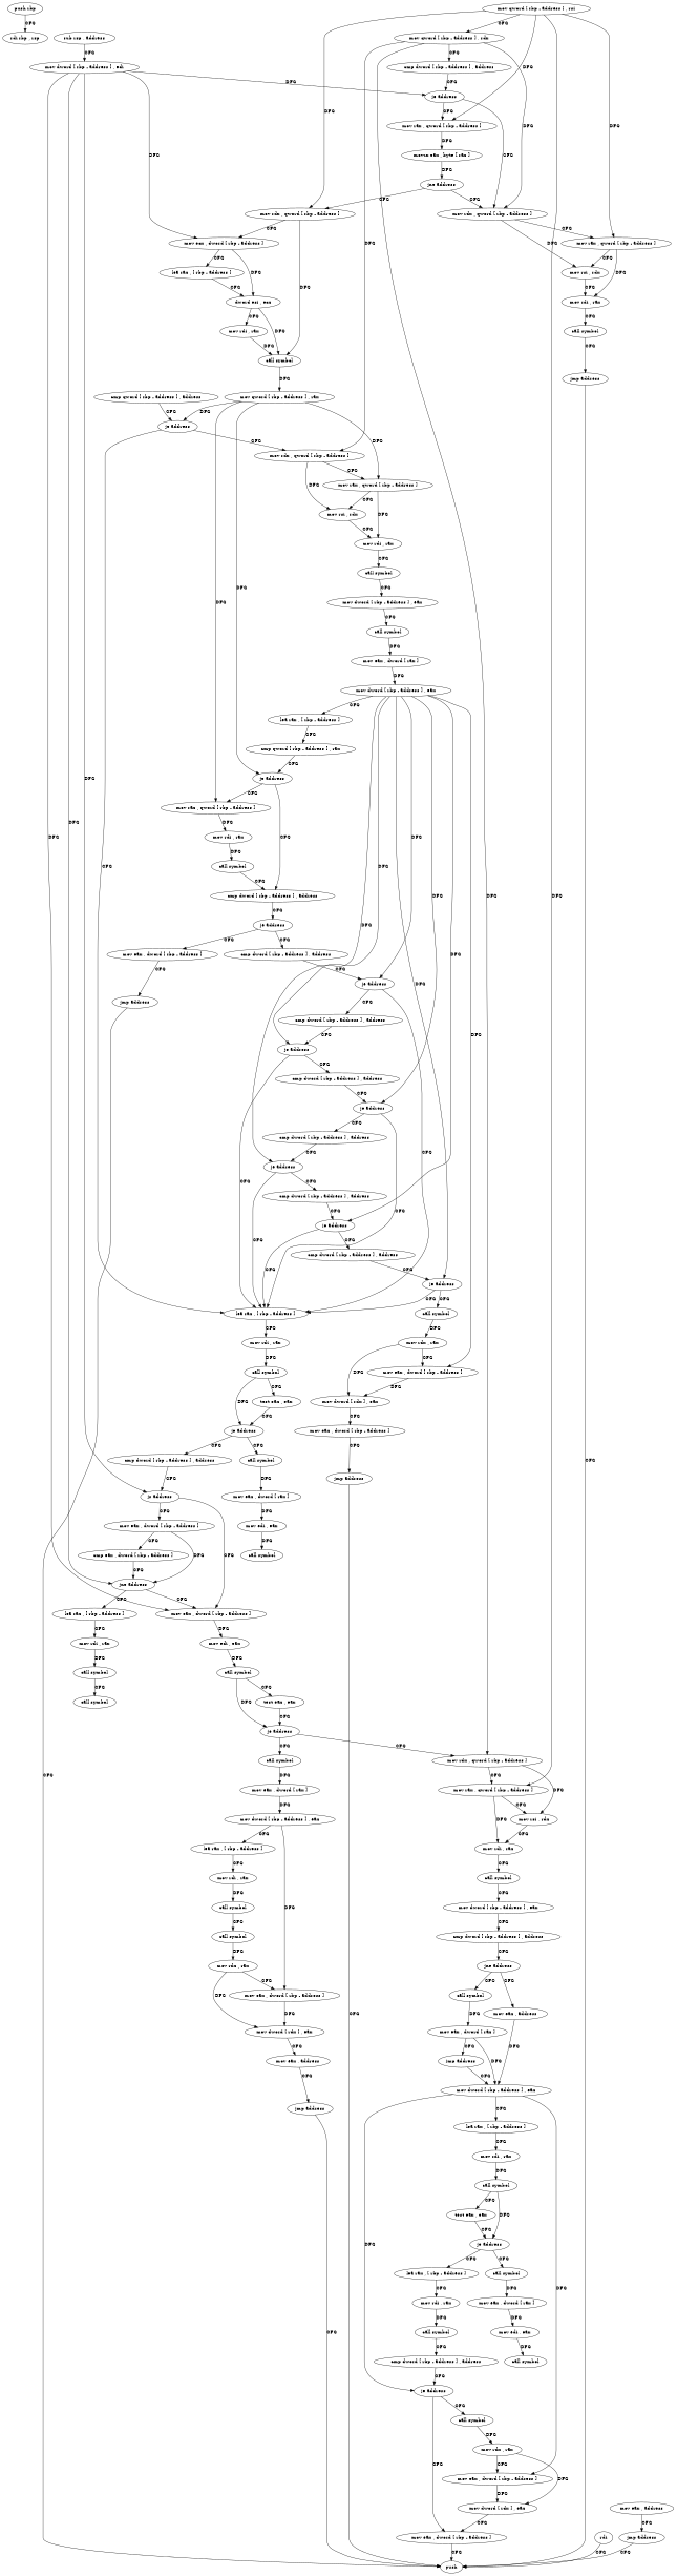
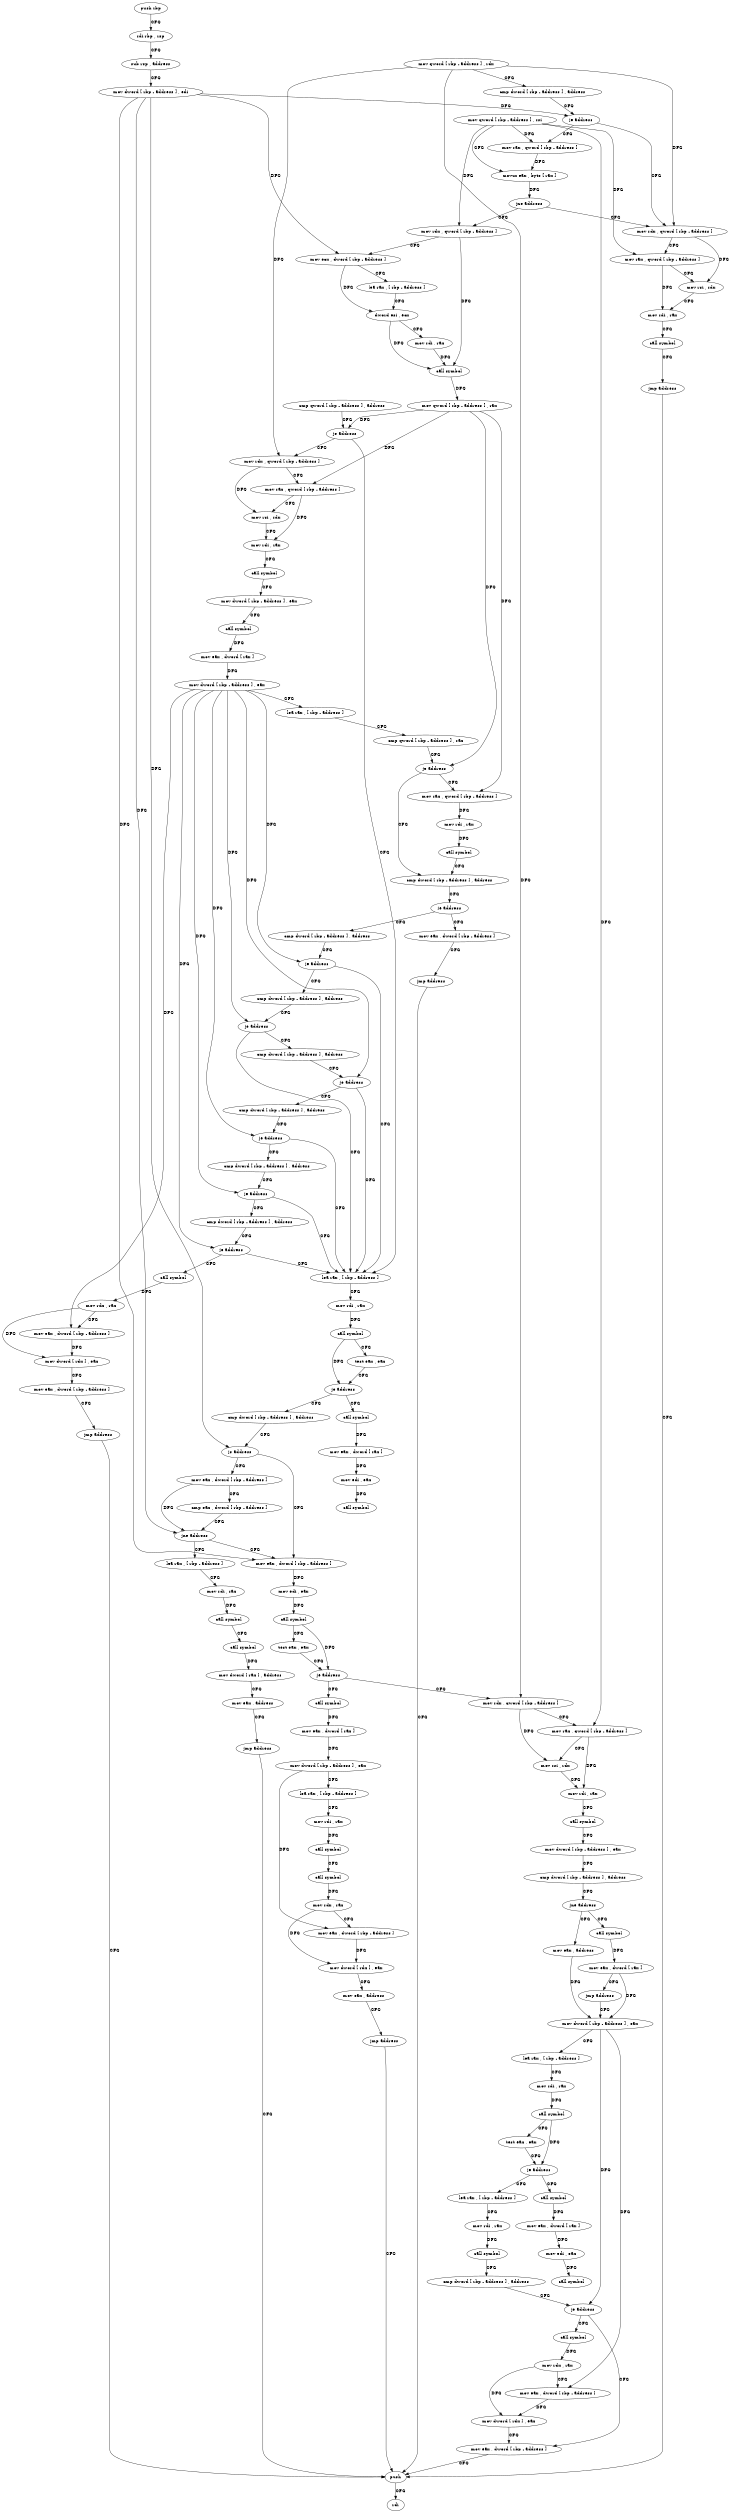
  digraph {
    n1 [label="push rbp"]
    n2 [label="rdi rbp , rsp"]
    n3 [label="sub rsp , address"]
    n4 [label="mov dword [ rbp - address ] , edi"]
    n5 [label="je address"]
    n6 [label="mov ecx , dword [ rbp - address ]"]
    n7 [label="js address"]
    n8 [label="mov eax , dword [ rbp - address ]"]
    n9 [label="jne address"]
    n10 [label="mov qword [ rbp - address ] , rsi"]
    n11 [label="mov qword [ rbp - address ] , rdx"]
    n12 [label="mov rax , qword [ rbp - address ]"]
    n13 [label="mov rax , qword [ rbp - address ]"]
    n14 [label="mov rdx , qword [ rbp - address ]"]
    n15 [label="mov rax , qword [ rbp - address ]"]
    n16 [label="mov rdx , qword [ rbp - address ]"]
    n17 [label="lea rax , [ rbp - address ]"]
    n18 [label="dword esi , ecx"]
    n19 [label="mov eax , dword [ rbp - address ]"]
    n20 [label="mov edi , eax"]
    n21 [label="lea rax , [ rbp - address ]"]
    n22 [label="cmp dword [ rbp - address ] , address"]
    n23 [label="mov rdx , qword [ rbp - address ]"]
    n24 [label="mov rdx , qword [ rbp - address ]"]
    n25 [label="movzx eax , byte [ rax ]"]
    n26 [label="mov rsi , rdx"]
    n27 [label="mov rdi , rax"]
    n28 [label="call symbol"]
    n29 [label="mov rsi , rdx"]
    n30 [label="mov rdi , rax"]
    n31 [label="mov rax , qword [ rbp - address ]"]
    n32 [label="mov rsi , rdx"]
    n33 [label="jne address"]
    n34 [label="call symbol"]
    n35 [label="jmp address"]
    n36 [label=push]
    n37 [label=rdi]
    n38 [label="mov qword [ rbp - address ] , rax"]
    n39 [label="mov rdi , rax"]
    n40 [label="je address"]
    n41 [label="je address"]
    n42 [label="mov rax , qword [ rbp - address ]"]
    n43 [label="cmp qword [ rbp - address ] , address"]
    n44 [label="lea rax , [ rbp - address ]"]
    n45 [label="mov rdi , rax"]
    n46 [label="cmp dword [ rbp - address ] , address"]
    n47 [label="mov rdi , rax"]
    n48 [label="mov rdi , rax"]
    n49 [label="call symbol"]
    n50 [label="test eax , eax"]
    n51 [label="je address"]
    n52 [label="cmp dword [ rbp - address ] , address"]
    n53 [label="call symbol"]
    n54 [label="mov eax , dword [ rax ]"]
    n55 [label="mov edi , eax"]
    n56 [label="call symbol"]
    n57 [label="mov dword [ rbp - address ] , eax"]
    n58 [label="call symbol"]
    n59 [label="mov eax , dword [ rax ]"]
    n60 [label="mov dword [ rbp - address ] , eax"]
    n61 [label="lea rax , [ rbp - address ]"]
    n62 [label="je address"]
    n63 [label="je address"]
    n64 [label="je address"]
    n65 [label="je address"]
    n66 [label="je address"]
    n67 [label="je address"]
    n68 [label="mov eax , dword [ rbp - address ]"]
    n69 [label="cmp qword [ rbp - address ] , rax"]
    n70 [label="cmp dword [ rbp - address ] , address"]
    n71 [label="cmp dword [ rbp - address ] , address"]
    n72 [label="cmp dword [ rbp - address ] , address"]
    n73 [label="cmp dword [ rbp - address ] , address"]
    n74 [label="cmp dword [ rbp - address ] , address"]
    n75 [label="call symbol"]
    n76 [label="mov dword [ rdx ] , eax"]
    n77 [label="je address"]
    n78 [label="cmp dword [ rbp - address ] , address"]
    n79 [label="mov eax , dword [ rbp - address ]"]
    n80 [label="call symbol"]
    n81 [label="cmp eax , dword [ rbp - address ]"]
    n82 [label="call symbol"]
    n83 [label="call symbol"]
    n84 [label="jmp address"]
    n85 [label="test eax , eax"]
    n86 [label="je address"]
    n87 [label="call symbol"]
    n88 [label="mov eax , dword [ rax ]"]
    n89 [label="mov dword [ rbp - address ] , eax"]
    n90 [label="mov rdi , rax"]
    n91 [label="call symbol"]
    n92 [label="call symbol"]
    n93 [label="mov dword [ rbp - address ] , eax"]
    n94 [label="cmp dword [ rbp - address ] , address"]
    n95 [label="jne address"]
    n96 [label="mov eax , address"]
    n97 [label="call symbol"]
    n98 [label="mov dword [ rbp - address ] , eax"]
    n99 [label="mov eax , dword [ rax ]"]
    n100 [label="je address"]
    n101 [label="lea rax , [ rbp - address ]"]
    n102 [label="mov eax , dword [ rbp - address ]"]
    n103 [label="jmp address"]
    n104 [label="lea rax , [ rbp - address ]"]
    n105 [label="mov eax , dword [ rbp - address ]"]
    n106 [label="mov rdi , rax"]
    n107 [label="mov dword [ rdx ] , eax"]
    n108 [label="call symbol"]
    n109 [label="call symbol"]
    n110 [label="mov rdx , rax"]
    n111 [label="mov eax , address"]
    n112 [label="jmp address"]
    n113 [label="call symbol"]
+   n114 [label="mov dword [ rax ] , address"]
    n115 [label="mov eax , address"]
    n116 [label="jmp address"]
    n117 [label="mov eax , dword [ rbp - address ]"]
    n118 [label="call symbol"]
    n119 [label="mov rdi , rax"]
    n120 [label="mov dword [ rdx ] , eax"]
    n121 [label="lea rax , [ rbp - address ]"]
    n122 [label="mov rdi , rax"]
    n123 [label="call symbol"]
    n124 [label="cmp dword [ rbp - address ] , address"]
    n125 [label="mov rdx , rax"]
    n126 [label="call symbol"]
    n127 [label="mov eax , dword [ rax ]"]
    n128 [label="mov edi , eax"]
    n129 [label="call symbol"]
    n130 [label="call symbol"]
    n131 [label="test eax , eax"]
    n132 [label="je address"]
    n133 [label="mov rdx , rax"]
    n134 [label="mov eax , dword [ rbp - address ]"]
    n135 [label="jmp address"]
    n1 -> n2 [label=CFG]
+   n2 -> n3 [label=CFG]
    n3 -> n4 [label=CFG]
    n4 -> n5 [label=DFG]
    n4 -> n6 [label=DFG]
    n4 -> n7 [label=DFG]
    n4 -> n8 [label=DFG]
    n4 -> n9 [label=DFG]
    n5 -> n12 [label=CFG]
    n5 -> n16 [label=CFG]
    n6 -> n17 [label=CFG]
    n6 -> n18 [label=DFG]
    n7 -> n8 [label=CFG]
    n7 -> n19 [label=CFG]
    n8 -> n20 [label=DFG]
    n9 -> n8 [label=CFG]
    n9 -> n21 [label=CFG]
-   n10 -> n11 [label=CFG]
+   n10 -> n25 [label=CFG]
    n10 -> n12 [label=DFG]
    n10 -> n13 [label=DFG]
    n10 -> n14 [label=DFG]
    n10 -> n15 [label=DFG]
    n11 -> n16 [label=DFG]
    n11 -> n22 [label=CFG]
    n11 -> n23 [label=DFG]
    n11 -> n24 [label=DFG]
    n12 -> n25 [label=DFG]
    n13 -> n26 [label=CFG]
    n13 -> n27 [label=DFG]
    n14 -> n6 [label=CFG]
    n14 -> n28 [label=DFG]
    n15 -> n29 [label=CFG]
    n15 -> n30 [label=DFG]
    n16 -> n13 [label=CFG]
    n16 -> n26 [label=DFG]
    n17 -> n18 [label=CFG]
    n18 -> n28 [label=DFG]
    n18 -> n39 [label=CFG]
    n19 -> n9 [label=DFG]
    n19 -> n81 [label=CFG]
    n20 -> n82 [label=DFG]
    n21 -> n90 [label=CFG]
    n22 -> n5 [label=CFG]
    n23 -> n31 [label=CFG]
    n23 -> n32 [label=DFG]
    n24 -> n15 [label=CFG]
    n24 -> n29 [label=DFG]
    n25 -> n33 [label=DFG]
    n26 -> n27 [label=CFG]
    n27 -> n34 [label=CFG]
    n28 -> n38 [label=DFG]
    n29 -> n30 [label=CFG]
    n30 -> n92 [label=CFG]
    n31 -> n32 [label=CFG]
    n31 -> n45 [label=DFG]
    n32 -> n45 [label=CFG]
    n33 -> n14 [label=CFG]
    n33 -> n16 [label=CFG]
    n34 -> n35 [label=CFG]
    n35 -> n36 [label=CFG]
-   n37 -> n36 [label=CFG]
+   n36 -> n37 [label=CFG]
    n38 -> n31 [label=DFG]
    n38 -> n40 [label=DFG]
    n38 -> n41 [label=DFG]
    n38 -> n42 [label=DFG]
    n39 -> n28 [label=DFG]
    n40 -> n23 [label=CFG]
    n40 -> n44 [label=CFG]
    n41 -> n42 [label=CFG]
    n41 -> n46 [label=CFG]
    n42 -> n47 [label=DFG]
    n43 -> n40 [label=CFG]
    n44 -> n48 [label=CFG]
    n45 -> n56 [label=CFG]
    n46 -> n77 [label=CFG]
    n47 -> n80 [label=DFG]
    n48 -> n49 [label=DFG]
    n49 -> n50 [label=CFG]
    n49 -> n51 [label=DFG]
    n50 -> n51 [label=CFG]
    n51 -> n52 [label=CFG]
    n51 -> n53 [label=CFG]
    n52 -> n7 [label=CFG]
    n53 -> n54 [label=DFG]
    n54 -> n55 [label=DFG]
    n55 -> n83 [label=DFG]
    n56 -> n57 [label=CFG]
    n57 -> n58 [label=CFG]
    n58 -> n59 [label=DFG]
    n59 -> n60 [label=DFG]
    n60 -> n61 [label=CFG]
    n60 -> n62 [label=DFG]
    n60 -> n63 [label=DFG]
    n60 -> n64 [label=DFG]
    n60 -> n65 [label=DFG]
    n60 -> n66 [label=DFG]
    n60 -> n67 [label=DFG]
    n60 -> n68 [label=DFG]
    n61 -> n69 [label=CFG]
    n62 -> n44 [label=CFG]
    n62 -> n70 [label=CFG]
    n63 -> n44 [label=CFG]
    n63 -> n71 [label=CFG]
    n64 -> n44 [label=CFG]
    n64 -> n72 [label=CFG]
    n65 -> n44 [label=CFG]
    n65 -> n73 [label=CFG]
    n66 -> n44 [label=CFG]
    n66 -> n74 [label=CFG]
    n67 -> n44 [label=CFG]
    n67 -> n75 [label=CFG]
    n68 -> n76 [label=DFG]
    n69 -> n41 [label=CFG]
    n70 -> n63 [label=CFG]
    n71 -> n64 [label=CFG]
    n72 -> n65 [label=CFG]
    n73 -> n66 [label=CFG]
    n74 -> n67 [label=CFG]
    n75 -> n133 [label=DFG]
    n76 -> n134 [label=CFG]
    n77 -> n78 [label=CFG]
    n77 -> n79 [label=CFG]
    n78 -> n62 [label=CFG]
    n79 -> n84 [label=CFG]
    n80 -> n46 [label=CFG]
    n81 -> n9 [label=CFG]
    n82 -> n85 [label=CFG]
    n82 -> n86 [label=DFG]
    n84 -> n36 [label=CFG]
    n85 -> n86 [label=CFG]
    n86 -> n24 [label=CFG]
    n86 -> n87 [label=CFG]
    n87 -> n88 [label=DFG]
    n88 -> n89 [label=DFG]
    n89 -> n104 [label=CFG]
    n89 -> n105 [label=DFG]
    n90 -> n91 [label=DFG]
    n91 -> n113 [label=CFG]
    n92 -> n93 [label=CFG]
    n93 -> n94 [label=CFG]
    n94 -> n95 [label=CFG]
    n95 -> n96 [label=CFG]
    n95 -> n97 [label=CFG]
    n96 -> n98 [label=DFG]
    n97 -> n99 [label=DFG]
    n98 -> n100 [label=DFG]
    n98 -> n101 [label=CFG]
    n98 -> n102 [label=DFG]
    n99 -> n98 [label=DFG]
    n99 -> n103 [label=CFG]
    n100 -> n117 [label=CFG]
    n100 -> n118 [label=CFG]
    n101 -> n119 [label=CFG]
    n102 -> n120 [label=DFG]
    n103 -> n98 [label=CFG]
    n104 -> n106 [label=CFG]
    n105 -> n107 [label=DFG]
    n106 -> n108 [label=DFG]
    n107 -> n111 [label=CFG]
    n108 -> n109 [label=CFG]
    n109 -> n110 [label=DFG]
    n110 -> n105 [label=CFG]
    n110 -> n107 [label=DFG]
    n111 -> n112 [label=CFG]
    n112 -> n36 [label=CFG]
+   n113 -> n114 [label=DFG]
+   n114 -> n115 [label=CFG]
    n115 -> n116 [label=CFG]
    n116 -> n36 [label=CFG]
    n117 -> n36 [label=CFG]
    n118 -> n125 [label=DFG]
    n119 -> n130 [label=DFG]
    n120 -> n117 [label=CFG]
    n121 -> n122 [label=CFG]
    n122 -> n123 [label=DFG]
    n123 -> n124 [label=CFG]
    n124 -> n100 [label=CFG]
    n125 -> n102 [label=CFG]
    n125 -> n120 [label=DFG]
    n126 -> n127 [label=DFG]
    n127 -> n128 [label=DFG]
    n128 -> n129 [label=DFG]
    n130 -> n131 [label=CFG]
    n130 -> n132 [label=DFG]
    n131 -> n132 [label=CFG]
    n132 -> n121 [label=CFG]
    n132 -> n126 [label=CFG]
    n133 -> n68 [label=CFG]
    n133 -> n76 [label=DFG]
    n134 -> n135 [label=CFG]
    n135 -> n36 [label=CFG]
  }
